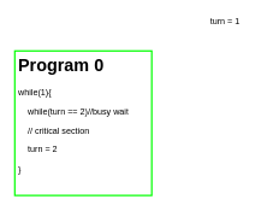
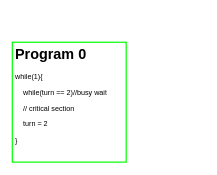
  <mxCell id="0" />
  <mxCell id="1" parent="0" />
  <mxCell id="2" value="&lt;h1&gt;Program 0&lt;/h1&gt;&lt;p&gt;while(1){&lt;/p&gt;&lt;p&gt;&amp;nbsp; &amp;nbsp; while(turn == 2)//busy wait&lt;/p&gt;&lt;p&gt;&amp;nbsp; &amp;nbsp; // critical section&lt;/p&gt;&lt;p&gt;&amp;nbsp; &amp;nbsp; turn = 2&lt;/p&gt;&lt;p&gt;}&lt;/p&gt;" style="text;html=1;fillColor=none;spacing=5;spacingTop=-20;whiteSpace=wrap;overflow=hidden;rounded=0;strokeColor=#00FF00;strokeWidth=2;" vertex="1" parent="1"><mxGeometry x="20" y="70" width="190" height="200" as="geometry" /></mxCell>
- <mxCell id="3" value="turn = 1" style="text;html=1;strokeColor=none;fillColor=none;align=center;verticalAlign=middle;whiteSpace=wrap;rounded=0;" vertex="1" parent="1"><mxGeometry x="284" y="20" width="56" height="20" as="geometry" /></mxCell>
